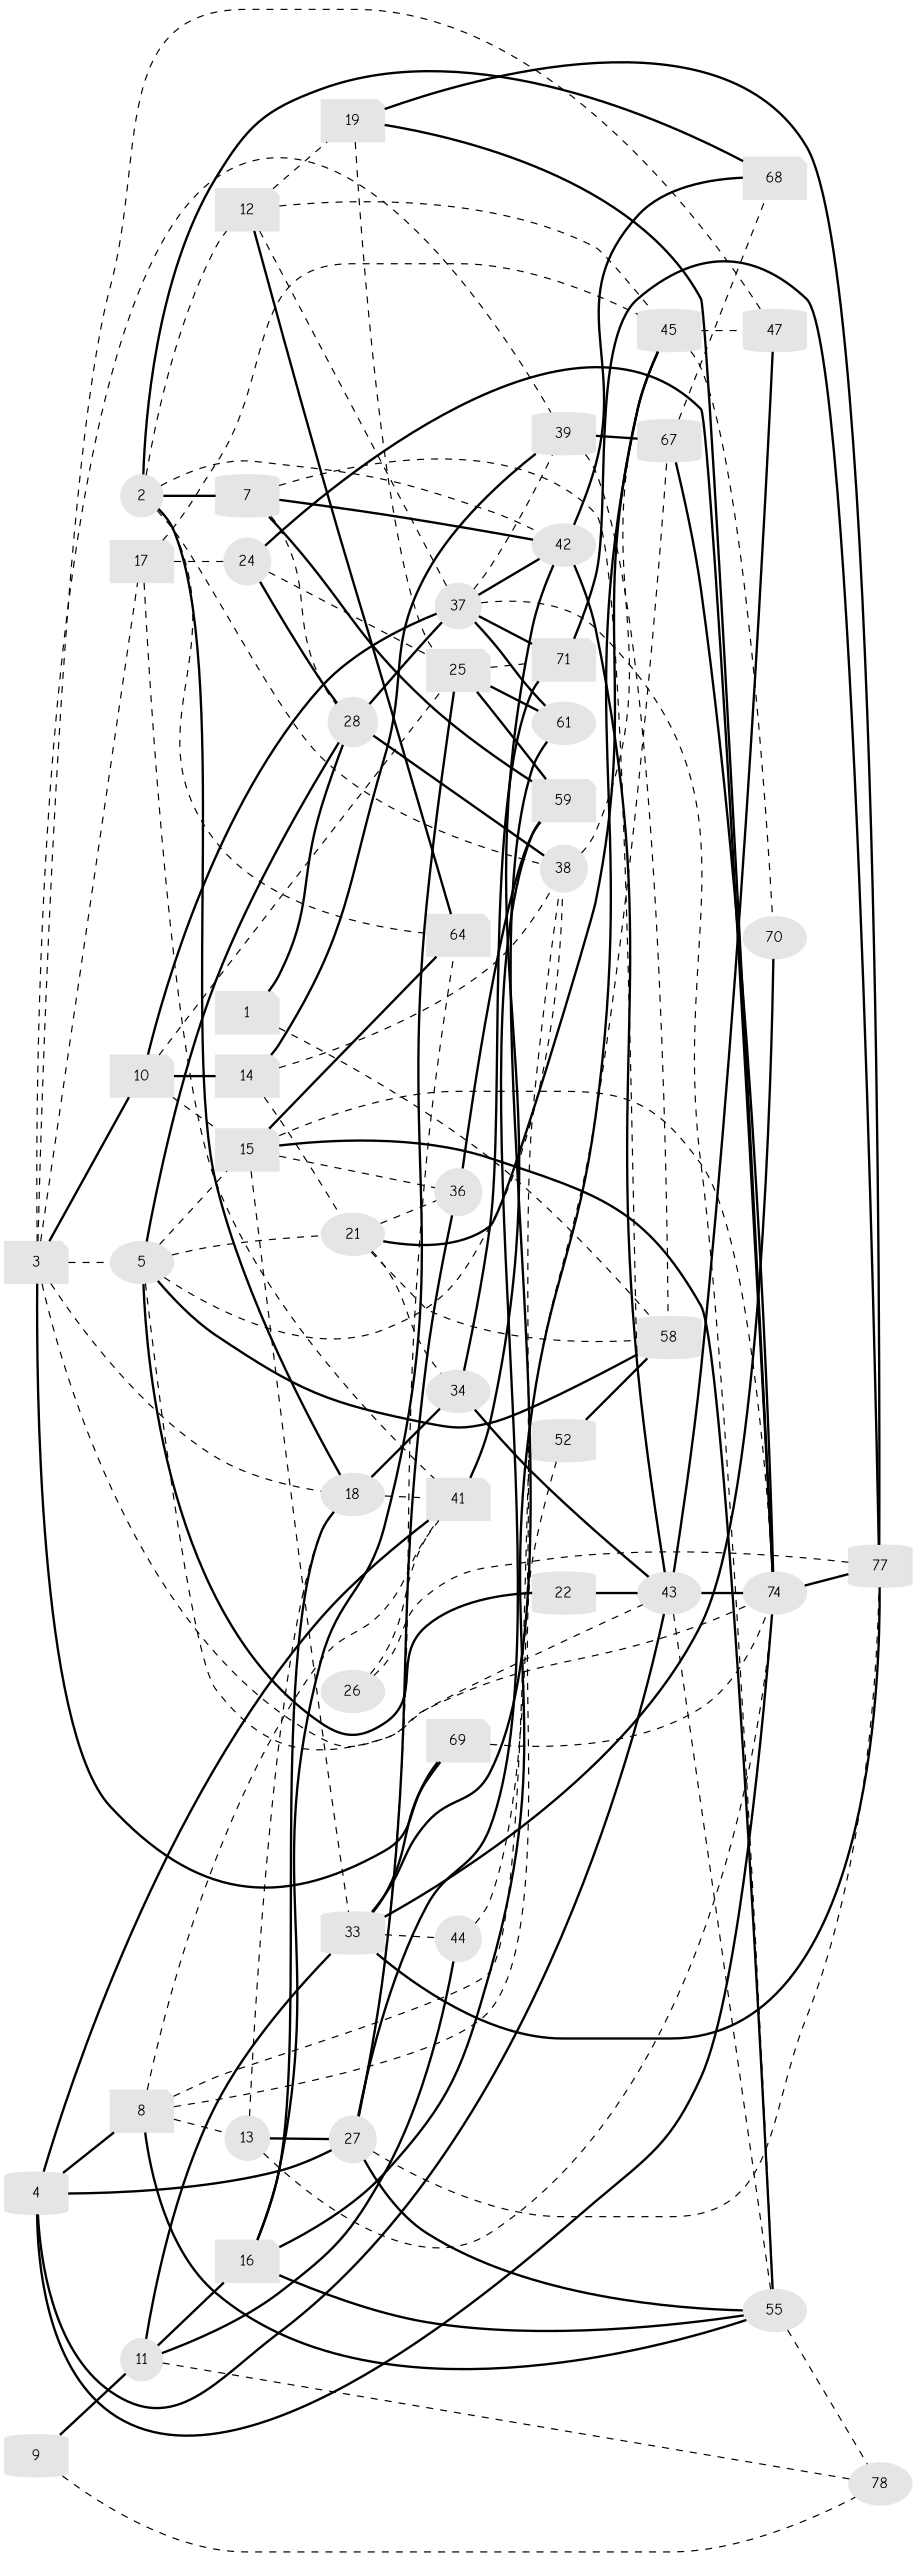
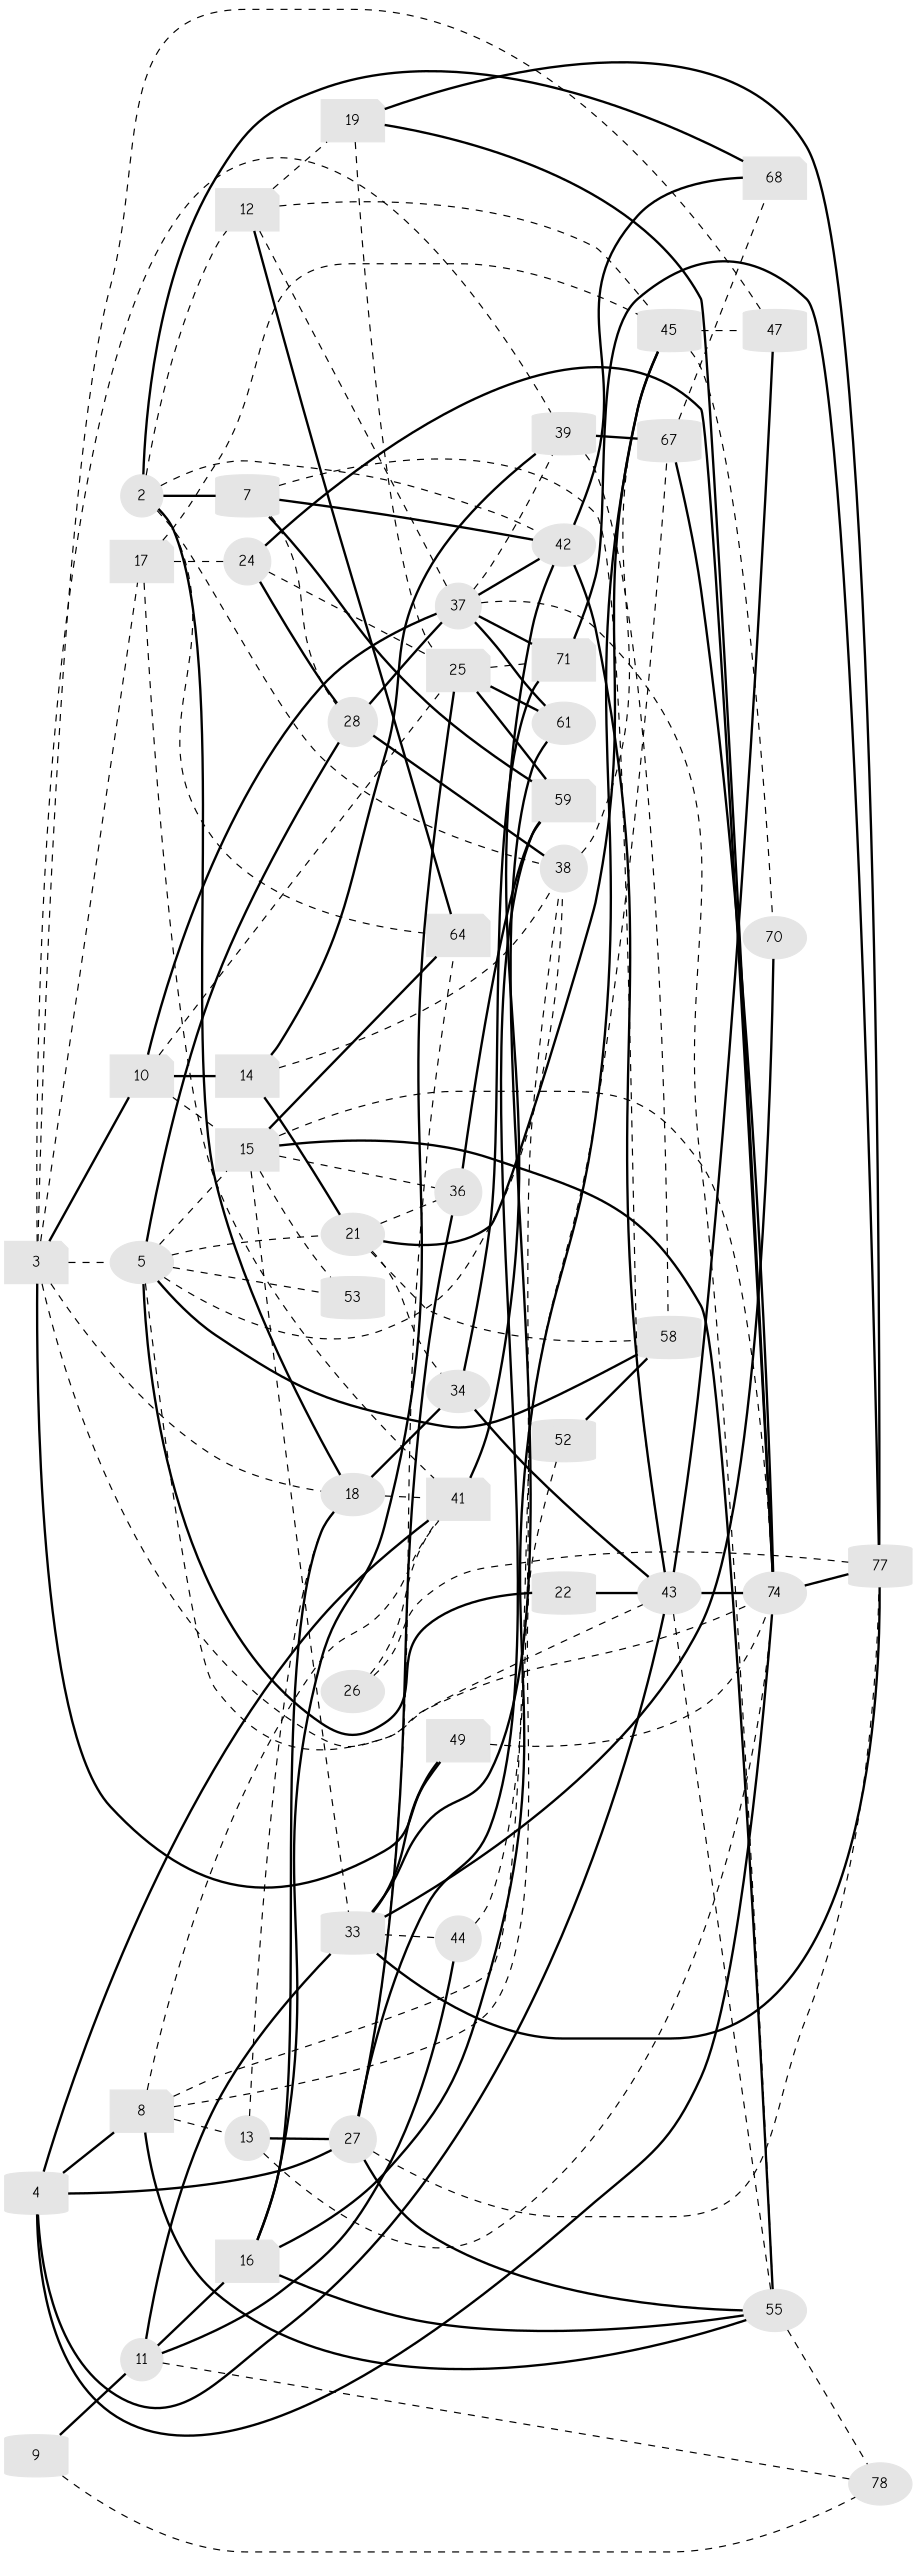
  graph {
    fontname="Comic Neue"
    rankdir=LR
    node [color=gray90 fontname="Comic Neue" shape=note style=filled]
    edge [fontname="Comic Neue" style=bold]
    28 [shape=circle super="+81"]
    38 [shape=circle super="+49"]
    37 [shape=circle super="+54"]
-   1
    58 [shape=cylinder super="+63"]
    7 [shape=cylinder super="+32"]
    42 [shape=ellipse super="+66"]
    43 [shape=ellipse super="+51"]
    59
    2 [shape=circle]
    12 [super="+30"]
    18 [shape=ellipse super="+20"]
    64 [super="+73"]
    68
    19
    45 [shape=cylinder super="+48"]
    41 [super="+60"]
    34 [shape=ellipse]
    3 [super="+6"]
    5 [shape=ellipse super="+31"]
    10 [super="+72"]
    17 [super="+79"]
    39 [shape=cylinder]
    47 [shape=cylinder]
-   69
+   69 [label=49]
    74 [shape=ellipse super="+76"]
    15 [super="+57"]
    21 [shape=ellipse super="+56"]
    22 [shape=cylinder]
+   53 [shape=cylinder]
    14 [super="+35"]
    25 [super="+80"]
    24 [shape=circle super="+65"]
    67 [shape=cylinder]
    55 [shape=ellipse super="+82"]
    4 [shape=cylinder super="+46"]
    8 [super="+23"]
    27 [shape=circle super="+83"]
    13 [shape=circle super="+29"]
    52 [shape=cylinder]
    36 [shape=circle super="+50"]
    77 [shape=cylinder super="+85"]
    33 [shape=cylinder super="+40"]
    78 [shape=ellipse]
    11 [shape=circle super="+84"]
    16 [super="+62"]
    44 [shape=circle]
    9 [shape=cylinder]
    61 [shape=ellipse]
    71 [super="+75"]
    70 [shape=ellipse]
    26 [shape=ellipse]
    28 -- 38
    28 -- 37
    38 -- 45 [style=dashed weight=2]
    37 -- 42
    37 -- 39 [style=dashed]
    37 -- 55 [style=dashed]
    37 -- 61
    37 -- 71
-   1 -- 28
-   1 -- 58 [style=dashed]
    7 -- 28 [style=dashed]
    7 -- 42
    7 -- 43 [style=dashed]
    7 -- 59
    42 -- 43
    42 -- 68
    43 -- 47
    43 -- 74
    43 -- 55 [style=dashed]
    2 -- 38 [style=dashed]
    2 -- 7
    2 -- 42 [style=dashed]
    2 -- 12 [style=dashed]
    2 -- 18
    2 -- 64 [style=dashed]
    2 -- 68
    12 -- 37 [style=dashed]
    12 -- 64
    12 -- 19 [style=dashed]
    12 -- 45 [style=dashed]
    18 -- 41 [style=dashed]
    18 -- 34
    19 -- 74
    19 -- 25 [style=dashed]
    19 -- 77
    45 -- 47 [style=dashed]
    45 -- 70 [style=dashed]
    41 -- 42
    34 -- 43
    34 -- 71
    3 -- 43 [style=dashed]
    3 -- 18 [style=dashed weight=2]
    3 -- 5 [style=dashed]
    3 -- 10
    3 -- 17 [style=dashed]
    3 -- 39 [style=dashed]
    3 -- 47 [style=dashed]
    3 -- 69
    5 -- 28 [weight=2]
    5 -- 38 [style=dashed]
    5 -- 58
    5 -- 74 [style=dashed]
    5 -- 15 [style=dashed]
    5 -- 21 [style=dashed]
    5 -- 22
+   5 -- 53 [style=dashed]
    10 -- 37
    10 -- 15 [style=dashed]
    10 -- 14
    10 -- 25 [style=dashed]
    17 -- 45 [style=dashed weight=2]
    17 -- 41 [style=dashed]
    17 -- 24 [style=dashed]
    39 -- 58 [style=dashed]
    39 -- 67
    69 -- 74 [style=dashed]
    74 -- 77
    15 -- 64
    15 -- 74 [style=dashed]
+   15 -- 53 [style=dashed]
    15 -- 55 [weight=2]
    15 -- 36 [style=dashed]
    15 -- 33 [style=dashed weight=2]
    21 -- 58 [style=dashed]
    21 -- 45
    21 -- 34 [style=dashed]
    21 -- 36 [style=dashed]
    22 -- 43
    14 -- 38 [style=dashed]
    14 -- 39
-   14 -- 21 [style=dashed]
+   14 -- 21
    25 -- 59
    25 -- 61
    25 -- 71 [style=dashed]
    24 -- 28
    24 -- 74
    24 -- 25 [style=dashed]
    67 -- 68 [style=dashed]
    67 -- 74
    55 -- 78 [style=dashed]
    4 -- 43
    4 -- 41
    4 -- 74
    4 -- 8
    4 -- 27
    8 -- 41 [style=dashed]
    8 -- 67 [style=dashed]
    8 -- 55
    8 -- 13 [style=dashed]
    8 -- 52 [style=dashed]
    27 -- 59
    27 -- 64 [style=dashed]
    27 -- 55
    27 -- 36
    27 -- 77 [style=dashed]
    13 -- 18 [style=dashed]
    13 -- 74 [style=dashed]
    13 -- 27
    52 -- 58
    36 -- 59
    33 -- 69
    33 -- 77
    33 -- 44 [style=dashed]
    33 -- 61
    33 -- 70
    11 -- 33
    11 -- 78 [style=dashed]
    11 -- 16
    11 -- 44
    16 -- 18
    16 -- 45
    16 -- 25
    16 -- 55
    44 -- 38 [style=dashed]
    9 -- 78 [style=dashed]
    9 -- 11
    71 -- 77
    26 -- 41 [style=dashed]
    26 -- 77 [style=dashed]
  }
